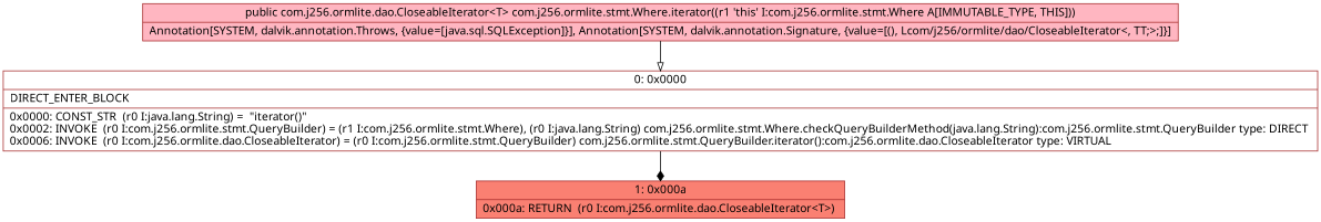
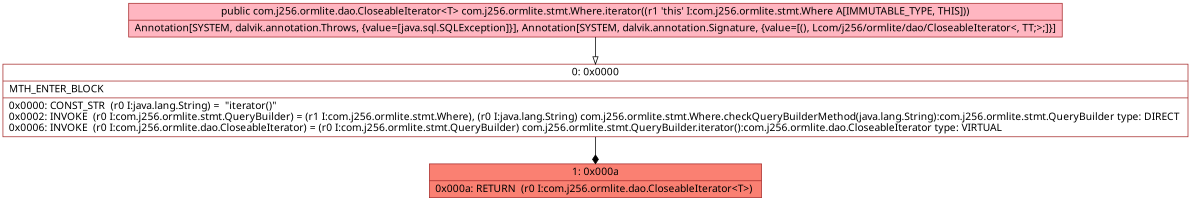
  digraph {
    fontname="Noto Sans"
    node [shape=record style=filled color=brown fontname="Noto Sans"]
    edge [fontname="Noto Sans"]
-   n1 [label="{0\:\ 0x0000|DIRECT_ENTER_BLOCK\l|0x0000: CONST_STR  (r0 I:java.lang.String) =  \"iterator()\" \l0x0002: INVOKE  (r0 I:com.j256.ormlite.stmt.QueryBuilder) = (r1 I:com.j256.ormlite.stmt.Where), (r0 I:java.lang.String) com.j256.ormlite.stmt.Where.checkQueryBuilderMethod(java.lang.String):com.j256.ormlite.stmt.QueryBuilder type: DIRECT \l0x0006: INVOKE  (r0 I:com.j256.ormlite.dao.CloseableIterator) = (r0 I:com.j256.ormlite.stmt.QueryBuilder) com.j256.ormlite.stmt.QueryBuilder.iterator():com.j256.ormlite.dao.CloseableIterator type: VIRTUAL \l}" fillcolor=white]
+   n1 [label="{0\:\ 0x0000|MTH_ENTER_BLOCK\l|0x0000: CONST_STR  (r0 I:java.lang.String) =  \"iterator()\" \l0x0002: INVOKE  (r0 I:com.j256.ormlite.stmt.QueryBuilder) = (r1 I:com.j256.ormlite.stmt.Where), (r0 I:java.lang.String) com.j256.ormlite.stmt.Where.checkQueryBuilderMethod(java.lang.String):com.j256.ormlite.stmt.QueryBuilder type: DIRECT \l0x0006: INVOKE  (r0 I:com.j256.ormlite.dao.CloseableIterator) = (r0 I:com.j256.ormlite.stmt.QueryBuilder) com.j256.ormlite.stmt.QueryBuilder.iterator():com.j256.ormlite.dao.CloseableIterator type: VIRTUAL \l}" fillcolor=white]
    n2 [label="{1\:\ 0x000a|0x000a: RETURN  (r0 I:com.j256.ormlite.dao.CloseableIterator\<T\>) \l}" fillcolor=salmon]
    n3 [label="{public com.j256.ormlite.dao.CloseableIterator\<T\> com.j256.ormlite.stmt.Where.iterator((r1 'this' I:com.j256.ormlite.stmt.Where A[IMMUTABLE_TYPE, THIS]))  | Annotation[SYSTEM, dalvik.annotation.Throws, \{value=[java.sql.SQLException]\}], Annotation[SYSTEM, dalvik.annotation.Signature, \{value=[(), Lcom\/j256\/ormlite\/dao\/CloseableIterator\<, TT;\>;]\}]\l}" fillcolor=lightpink]
    n1 -> n2 [arrowhead=diamond]
    n3 -> n1 [arrowhead=onormal]
  }
